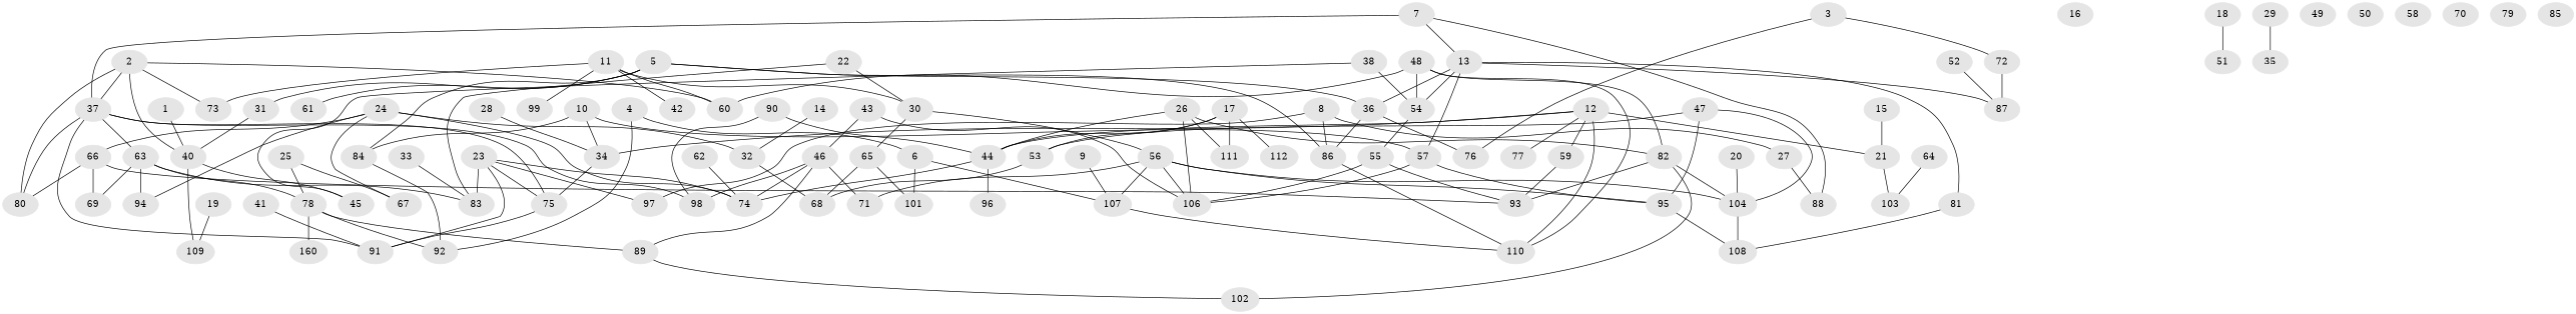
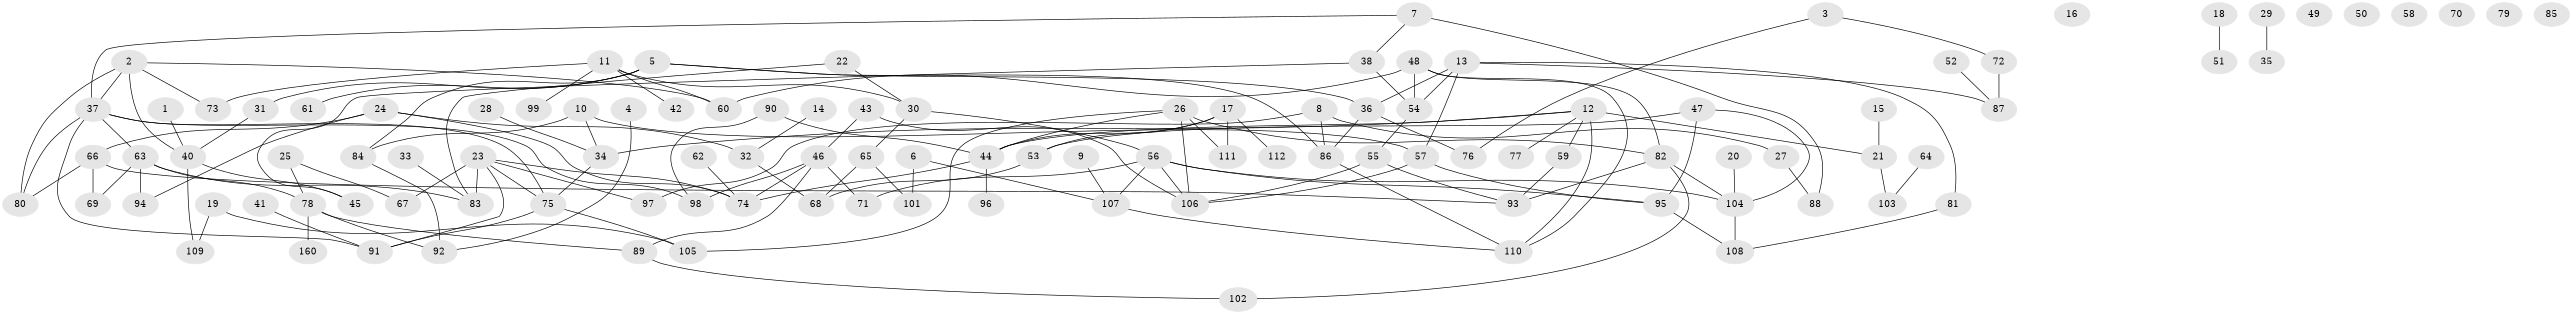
  graph {
    node [color=gray90 style=filled]
    1
    40
    109
    45
    2
    37
    60
    73
    80
    75
    91
    63
    98
    3
    72
    76
    87
    4
    6
    92
    101
    107
    5
    31
    36
    61
    84
    86
    110
    7
    13
    88
    57
    54
    81
    8
    27
    97
    9
    10
    34
    106
    95
    11
    30
    42
    99
    56
    65
    12
    21
    44
    59
    77
    103
    74
    96
    93
    55
    108
    14
    32
    68
    15
    16
    17
    53
    111
    112
    18
    51
    19
+   105
    20
    104
    22
    83
    23
    67
    24
    66
    94
    69
    25
    78
    89
    n87 [label=160]
    26
    82
    102
    28
    29
    35
    71
    33
    38
    41
    43
    46
    47
    48
    49
    50
    52
    58
    62
    64
    70
    79
    85
    90
    1 -- 40
    40 -- 109
    40 -- 45
    2 -- 40
    2 -- 37
    2 -- 60
    2 -- 73
    2 -- 80
    37 -- 80
    37 -- 75
    37 -- 91
    37 -- 63
    37 -- 98
    75 -- 91
+   75 -- 105
    63 -- 83
    63 -- 94
    63 -- 69
    63 -- 78
    3 -- 72
    3 -- 76
    72 -- 87
-   4 -- 6
    4 -- 92
    6 -- 101
    6 -- 107
    107 -- 110
    5 -- 31
    5 -- 36
    5 -- 61
    5 -- 84
    5 -- 86
    31 -- 40
    36 -- 76
    36 -- 86
    84 -- 92
    86 -- 110
    7 -- 37
-   7 -- 13
+   7 -- 38
    7 -- 88
    13 -- 87
    13 -- 36
    13 -- 57
    13 -- 54
    13 -- 81
    57 -- 106
    57 -- 95
    54 -- 55
    81 -- 108
    8 -- 86
    8 -- 27
    8 -- 97
    27 -- 88
    9 -- 107
    10 -- 84
    10 -- 57
    10 -- 34
    34 -- 75
    95 -- 108
    11 -- 60
    11 -- 73
    11 -- 30
    11 -- 42
    11 -- 99
    30 -- 56
    30 -- 65
    56 -- 107
    56 -- 106
    56 -- 95
    56 -- 104
    56 -- 71
    65 -- 101
    65 -- 68
    12 -- 110
    12 -- 34
    12 -- 21
    12 -- 44
    12 -- 59
    12 -- 77
    21 -- 103
    44 -- 74
    44 -- 96
    59 -- 93
    55 -- 106
    55 -- 93
    14 -- 32
    32 -- 68
    15 -- 21
    17 -- 44
    17 -- 53
    17 -- 111
    17 -- 112
    53 -- 68
    18 -- 51
    19 -- 109
+   19 -- 105
    20 -- 104
    104 -- 108
    22 -- 30
    22 -- 83
    23 -- 75
    23 -- 91
    23 -- 97
    23 -- 74
    23 -- 83
-   24 -- 67
+   23 -- 67
    24 -- 74
    24 -- 32
    24 -- 66
    24 -- 94
    66 -- 80
    66 -- 93
    66 -- 69
    25 -- 67
    25 -- 78
    78 -- 92
    78 -- 89
    78 -- n87
    89 -- 102
    26 -- 106
    26 -- 44
    26 -- 111
+   26 -- 105
    26 -- 82
    82 -- 93
    82 -- 104
    82 -- 102
    28 -- 34
    29 -- 35
    33 -- 83
    38 -- 45
    38 -- 54
    41 -- 91
    43 -- 106
    43 -- 46
    46 -- 98
    46 -- 74
    46 -- 89
    46 -- 71
    47 -- 95
    47 -- 53
    47 -- 104
    48 -- 60
    48 -- 110
    48 -- 54
    48 -- 82
    52 -- 87
    62 -- 74
    64 -- 103
    90 -- 98
    90 -- 44
  }
